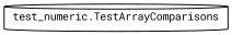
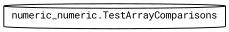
  digraph {
    rankdir=LR
    fontname="Roboto Mono"
-   n1 [color=black fillcolor=white fontname="Roboto Mono" fontsize=10 height=0.2 label="test_numeric.TestArrayComparisons" shape=cylinder style=filled width=0.4]
+   n1 [color=black fillcolor=white fontname="Roboto Mono" fontsize=10 height=0.2 label="numeric_numeric.TestArrayComparisons" shape=cylinder style=filled width=0.4]
  }
